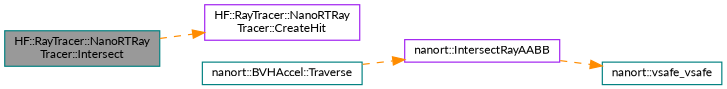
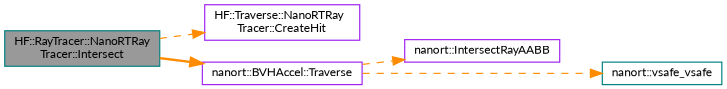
  digraph {
    fontname=Lato
    rankdir=LR
    node [color=purple fillcolor=white fontname=Lato fontsize=10 shape=box style=filled]
    edge [color=darkorange fontname=Lato fontsize=10 labelfontname=Helvetica labelfontsize=10 style=dashed]
    n1 [color=teal fillcolor=grey60 fontcolor=black height=0.2 label="HF::RayTracer::NanoRTRay\lTracer::Intersect" width=0.4]
-   n2 [height=0.2 label="HF::RayTracer::NanoRTRay\lTracer::CreateHit" width=0.4]
-   n3 [color=teal height=0.2 label="nanort::BVHAccel::Traverse" width=0.4]
+   n2 [height=0.2 label="HF::Traverse::NanoRTRay\lTracer::CreateHit" width=0.4]
+   n3 [height=0.2 label="nanort::BVHAccel::Traverse" width=0.4]
    n4 [height=0.2 label="nanort::IntersectRayAABB" width=0.4]
    n5 [color=teal height=0.2 label="nanort::vsafe_vsafe" width=0.4]
    n1 -> n2
+   n1 -> n3 [style=bold]
    n3 -> n4
-   n4 -> n5
+   n3 -> n5
  }
